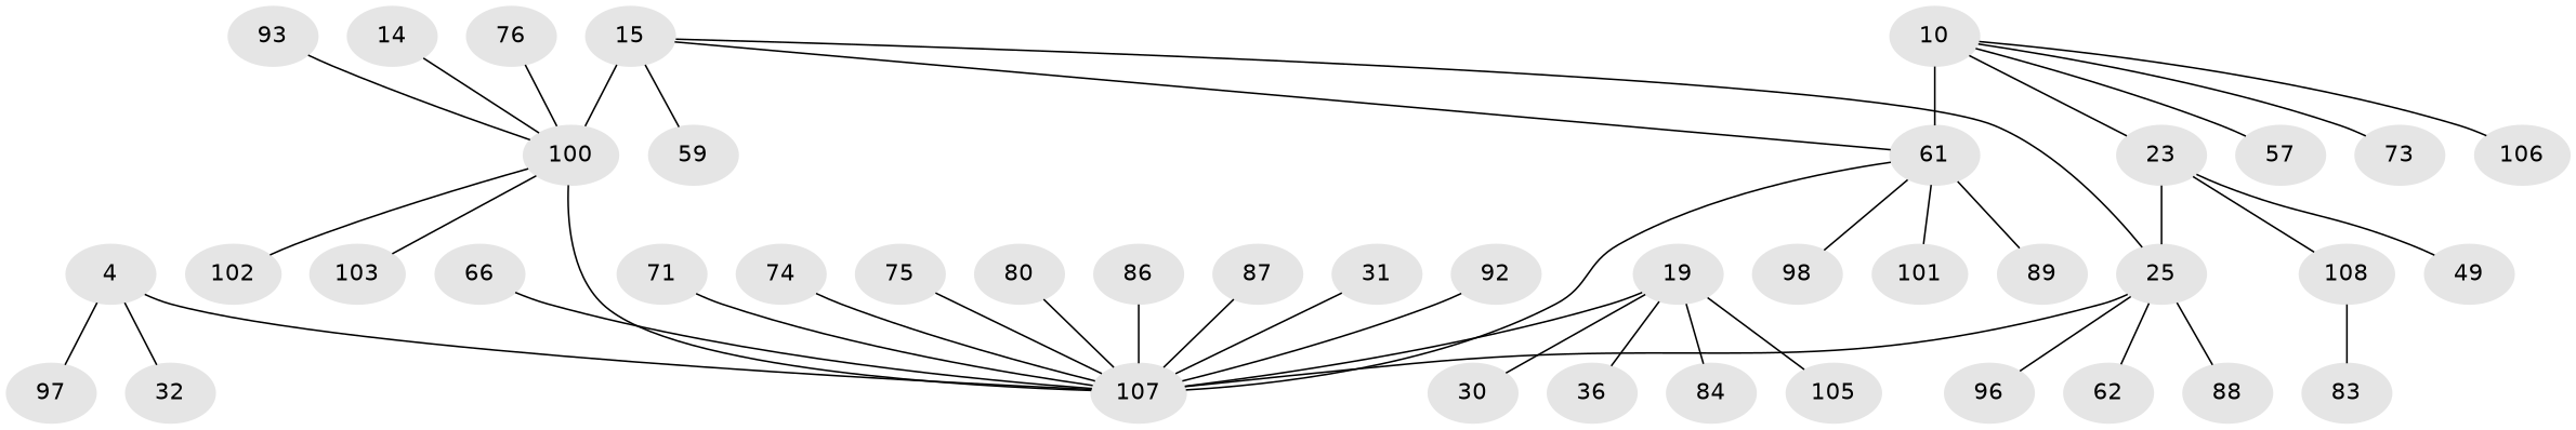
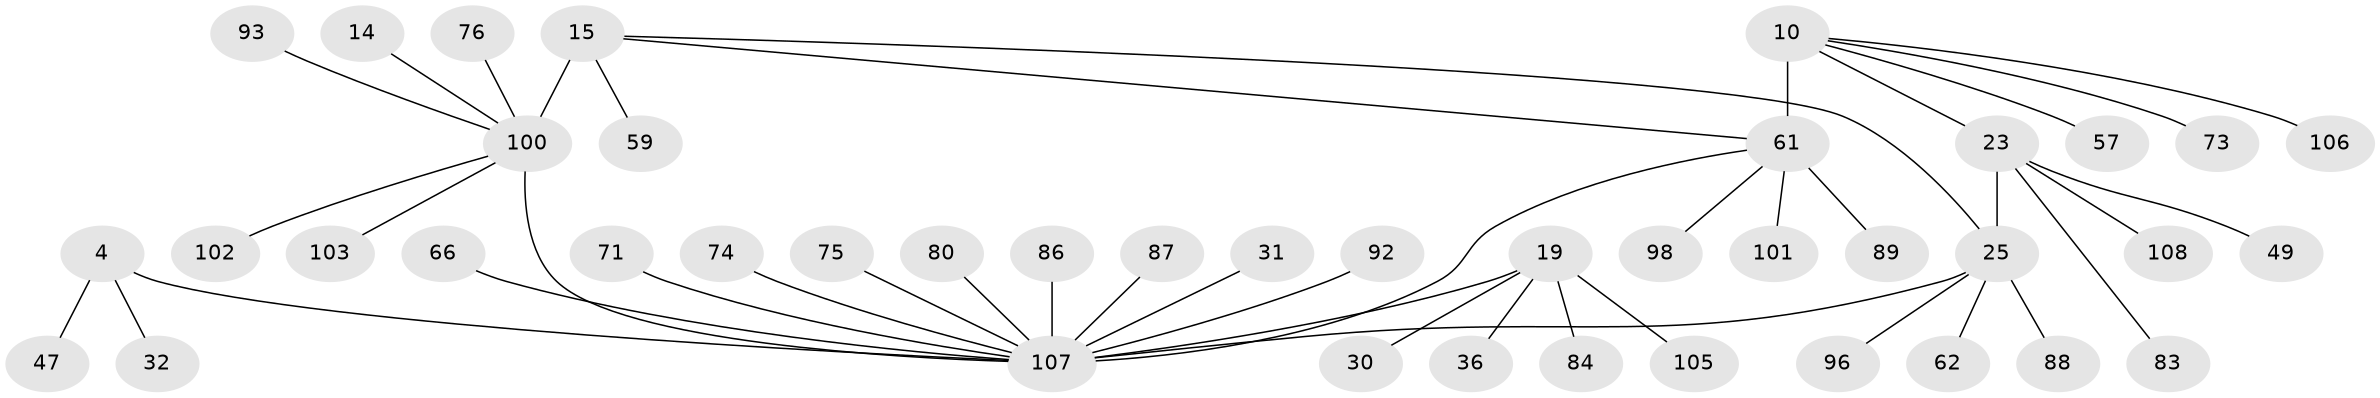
  graph {
    fontname="DejaVu Sans"
    node [color=gray90 fontname="DejaVu Sans" style=filled]
    edge [fontname="DejaVu Sans"]
    4 [super="+1"]
    32
-   97
+   97 [label=47]
    107 [super="+85+5+28+29+42+45+56+58+64+69+67"]
    10 [super="+9"]
    23 [super="+22"]
    57
    n8 [label=61 super="+8+46+7+38+51+52"]
    73
    106 [super="+82"]
    25 [super="+24"]
    49 [super="+43"]
    83
    108 [super="+70+99"]
    89 [super="+77"]
    98
    101
    15 [super="+11"]
    59
    100 [super="+68+72"]
    62 [super="+40"]
    88
    96
    102 [super="+60"]
    103
    19 [super="+18"]
    30
    36
    84
    105
    66
    71 [super="+50"]
    74
    75
    76
    80
    86
    87 [super="+34"]
    n39 [label=31 super="+39+44+78+79+90"]
    92
    93 [super="+55"]
    n42 [label=14 super="+37"]
    4 -- 32
    4 -- 97
    4 -- 107 [weight=7]
    10 -- 23
    10 -- 57
    10 -- n8 [weight=6]
    10 -- 73
    10 -- 106
    23 -- 25 [weight=6]
    23 -- 49
-   108 -- 83
+   23 -- 83
    23 -- 108
    n8 -- 107 [weight=2]
    n8 -- 89
    n8 -- 98
    n8 -- 101
    25 -- 107 [weight=3]
    25 -- 62
    25 -- 88
    25 -- 96
    15 -- n8
    15 -- 25
    15 -- 59
    15 -- 100 [weight=6]
    100 -- 107 [weight=2]
    100 -- 102
    100 -- 103
    19 -- 107 [weight=6]
    19 -- 30
    19 -- 36
    19 -- 84
    19 -- 105
    66 -- 107
    71 -- 107
    74 -- 107
    75 -- 107
    76 -- 100
    80 -- 107
    86 -- 107
    87 -- 107
    n39 -- 107
    92 -- 107
    93 -- 100
    n42 -- 100
  }
